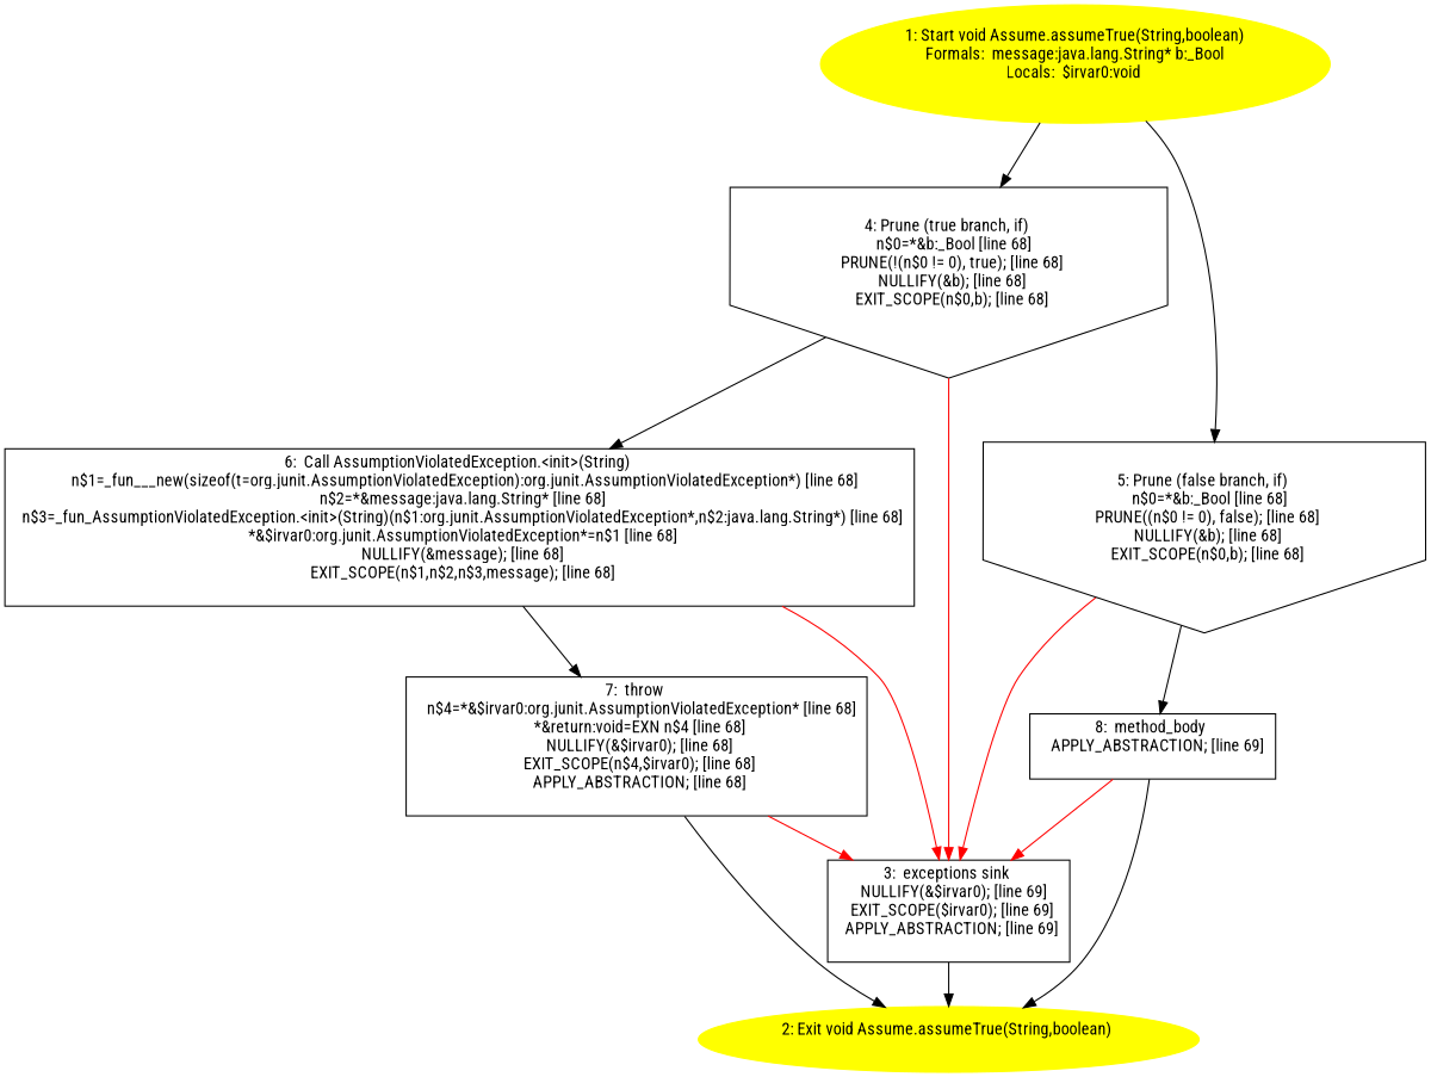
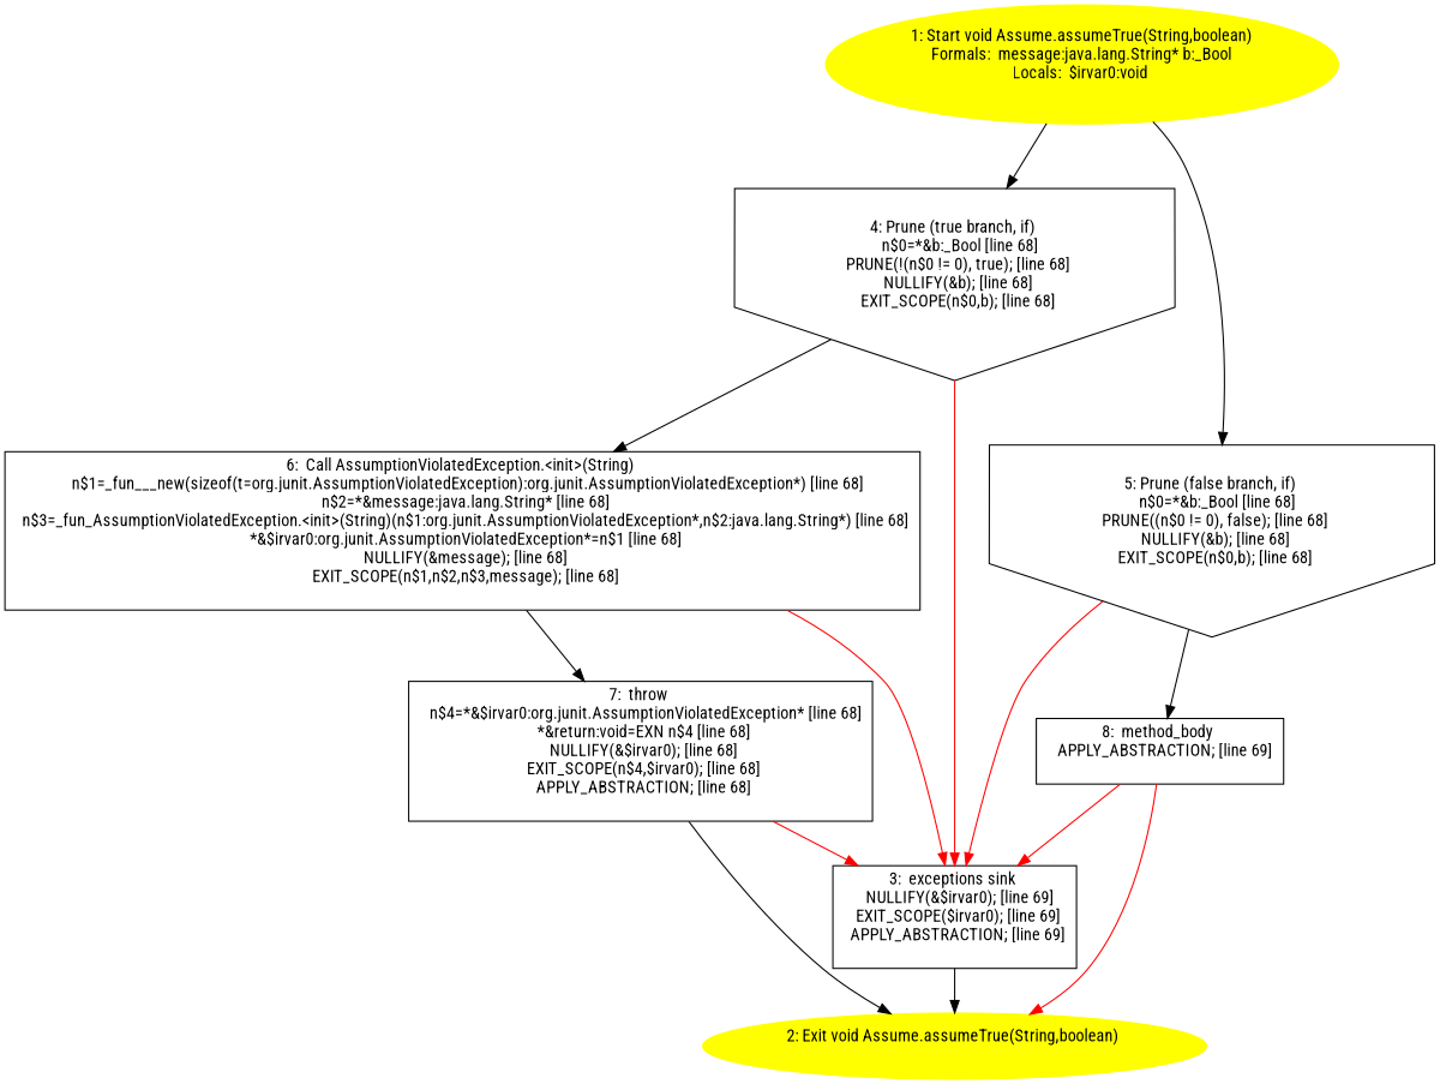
  digraph {
    fontname="Roboto Condensed"
    node [fontname="Roboto Condensed" shape=box]
    edge [fontname="Roboto Condensed"]
    n1 [color=yellow label="1: Start void Assume.assumeTrue(String,boolean)\nFormals:  message:java.lang.String* b:_Bool\nLocals:  $irvar0:void \n  " style=filled shape=""]
    n2 [label="4: Prune (true branch, if) \n   n$0=*&b:_Bool [line 68]\n  PRUNE(!(n$0 != 0), true); [line 68]\n  NULLIFY(&b); [line 68]\n  EXIT_SCOPE(n$0,b); [line 68]\n " shape=invhouse]
    n3 [label="5: Prune (false branch, if) \n   n$0=*&b:_Bool [line 68]\n  PRUNE((n$0 != 0), false); [line 68]\n  NULLIFY(&b); [line 68]\n  EXIT_SCOPE(n$0,b); [line 68]\n " shape=invhouse]
    n4 [label="3:  exceptions sink \n   NULLIFY(&$irvar0); [line 69]\n  EXIT_SCOPE($irvar0); [line 69]\n  APPLY_ABSTRACTION; [line 69]\n "]
    n5 [label="6:  Call AssumptionViolatedException.<init>(String) \n   n$1=_fun___new(sizeof(t=org.junit.AssumptionViolatedException):org.junit.AssumptionViolatedException*) [line 68]\n  n$2=*&message:java.lang.String* [line 68]\n  n$3=_fun_AssumptionViolatedException.<init>(String)(n$1:org.junit.AssumptionViolatedException*,n$2:java.lang.String*) [line 68]\n  *&$irvar0:org.junit.AssumptionViolatedException*=n$1 [line 68]\n  NULLIFY(&message); [line 68]\n  EXIT_SCOPE(n$1,n$2,n$3,message); [line 68]\n "]
    n6 [label="8:  method_body \n   APPLY_ABSTRACTION; [line 69]\n "]
    n7 [color=yellow label="2: Exit void Assume.assumeTrue(String,boolean) \n  " style=filled shape=""]
    n8 [label="7:  throw \n   n$4=*&$irvar0:org.junit.AssumptionViolatedException* [line 68]\n  *&return:void=EXN n$4 [line 68]\n  NULLIFY(&$irvar0); [line 68]\n  EXIT_SCOPE(n$4,$irvar0); [line 68]\n  APPLY_ABSTRACTION; [line 68]\n "]
    n1 -> n2
    n1 -> n3
    n2 -> n4 [color=red]
    n2 -> n5
    n3 -> n4 [color=red]
    n3 -> n6
    n4 -> n7
    n5 -> n4 [color=red]
    n5 -> n8
    n6 -> n4 [color=red]
-   n6 -> n7
+   n6 -> n7 [color=red]
    n8 -> n4 [color=red]
    n8 -> n7
  }
